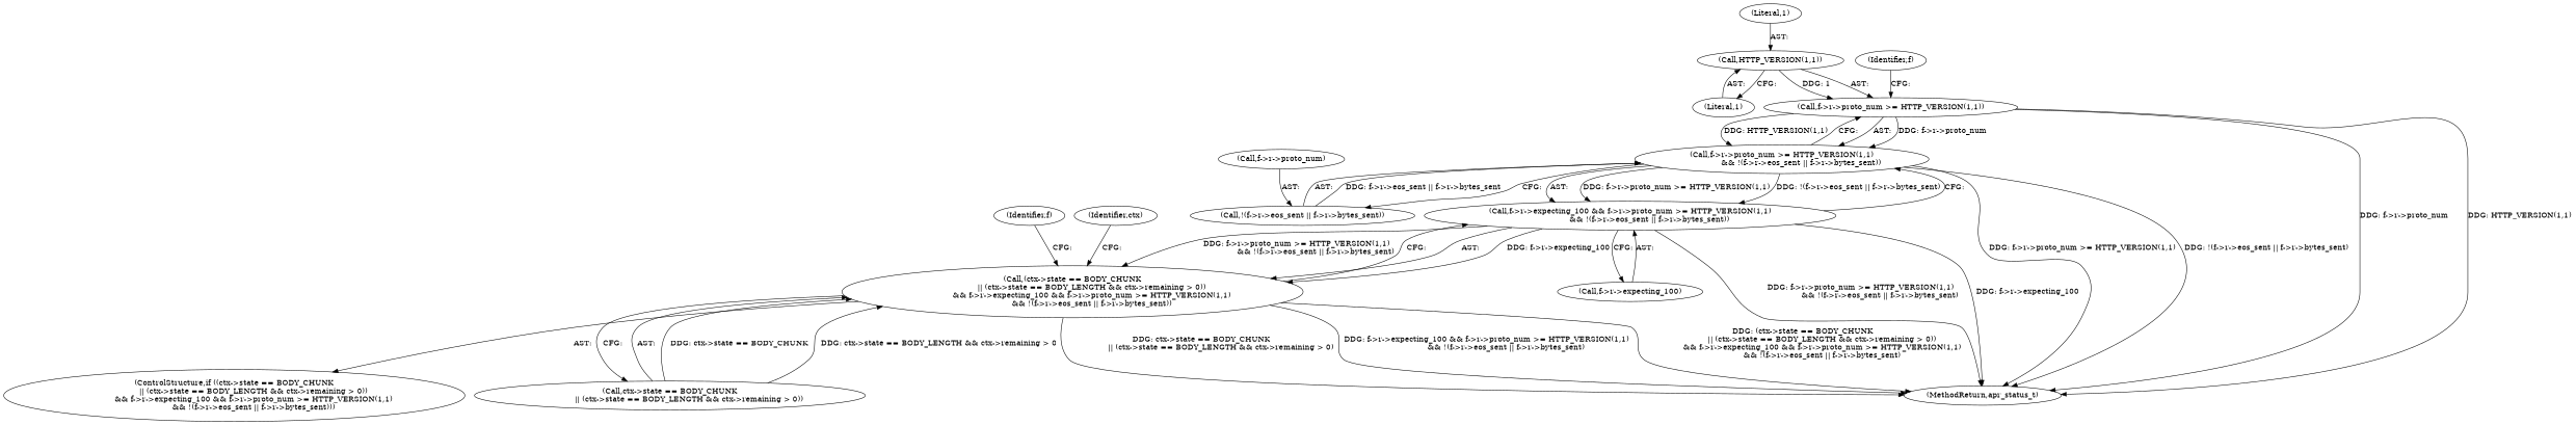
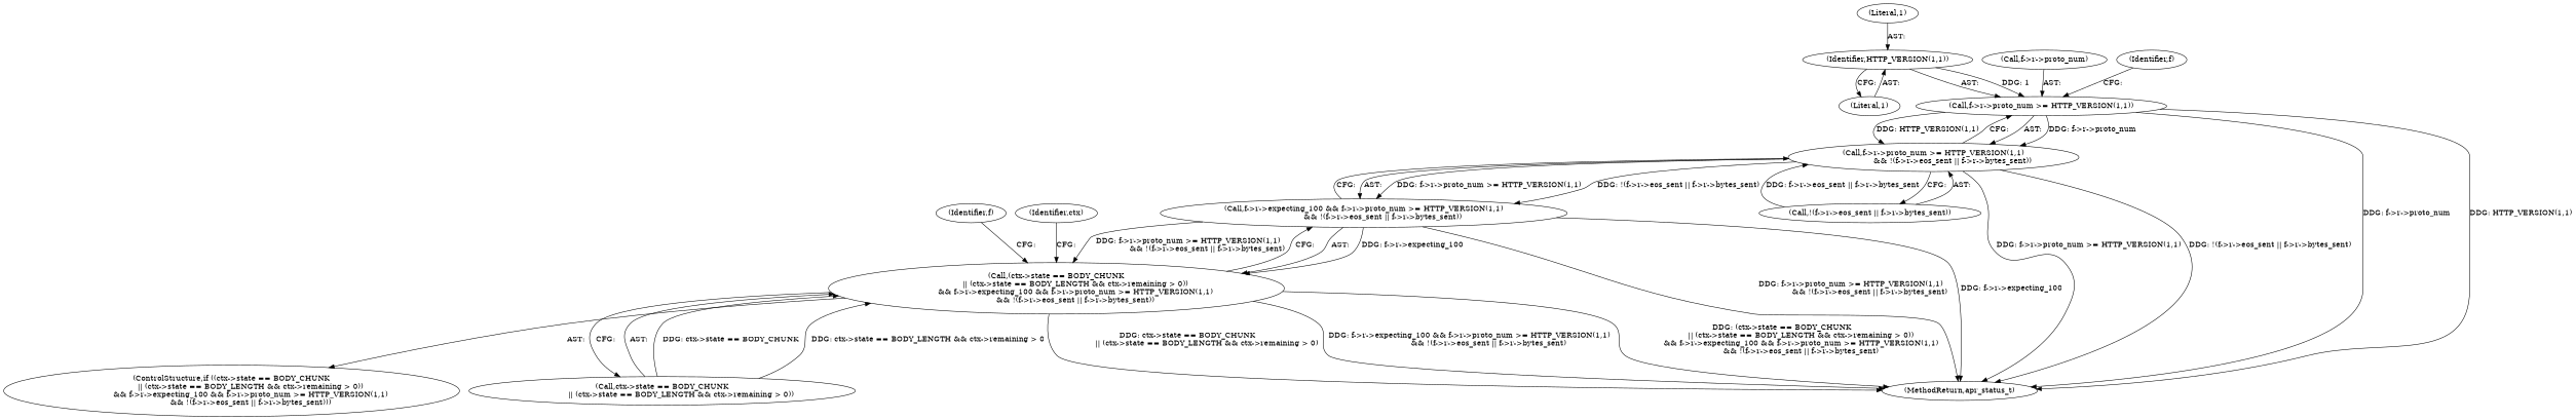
  digraph {
    n1 [label="(Call,f->r->proto_num >= HTTP_VERSION(1,1))"]
    n2 [label="(Call,f->r->proto_num >= HTTP_VERSION(1,1)\n                && !(f->r->eos_sent || f->r->bytes_sent))"]
    n3 [label="(MethodReturn,apr_status_t)"]
-   n4 [label="(Call,HTTP_VERSION(1,1))"]
+   n4 [label="(Identifier,HTTP_VERSION(1,1))"]
    n5 [label="(Literal,1)"]
    n6 [label="(Call,f->r->expecting_100 && f->r->proto_num >= HTTP_VERSION(1,1)\n                && !(f->r->eos_sent || f->r->bytes_sent))"]
    n7 [label="(Call,!(f->r->eos_sent || f->r->bytes_sent))"]
    n8 [label="(Call,(ctx->state == BODY_CHUNK\n                || (ctx->state == BODY_LENGTH && ctx->remaining > 0))\n                && f->r->expecting_100 && f->r->proto_num >= HTTP_VERSION(1,1)\n                && !(f->r->eos_sent || f->r->bytes_sent))"]
-   n9 [label="(Call,f->r->expecting_100)"]
    n10 [label="(ControlStructure,if ((ctx->state == BODY_CHUNK\n                || (ctx->state == BODY_LENGTH && ctx->remaining > 0))\n                && f->r->expecting_100 && f->r->proto_num >= HTTP_VERSION(1,1)\n                && !(f->r->eos_sent || f->r->bytes_sent)))"]
    n11 [label="(Call,ctx->state == BODY_CHUNK\n                || (ctx->state == BODY_LENGTH && ctx->remaining > 0))"]
    n12 [label="(Call,f->r->proto_num)"]
    n13 [label="(Literal,1)"]
    n14 [label="(Identifier,f)"]
    n15 [label="(Identifier,f)"]
    n16 [label="(Identifier,ctx)"]
    n1 -> n2 [label="AST: "]
    n1 -> n2 [label="DDG: f->r->proto_num"]
    n1 -> n2 [label="DDG: HTTP_VERSION(1,1)"]
    n1 -> n3 [label="DDG: f->r->proto_num"]
    n1 -> n3 [label="DDG: HTTP_VERSION(1,1)"]
    n2 -> n1 [label="CFG: "]
    n2 -> n3 [label="DDG: f->r->proto_num >= HTTP_VERSION(1,1)"]
    n2 -> n3 [label="DDG: !(f->r->eos_sent || f->r->bytes_sent)"]
    n2 -> n6 [label="AST: "]
    n2 -> n6 [label="DDG: f->r->proto_num >= HTTP_VERSION(1,1)"]
    n2 -> n6 [label="DDG: !(f->r->eos_sent || f->r->bytes_sent)"]
    n2 -> n7 [label="CFG: "]
    n4 -> n1 [label="AST: "]
    n4 -> n1 [label="DDG: 1"]
    n4 -> n5 [label="CFG: "]
    n5 -> n4 [label="AST: "]
    n6 -> n2 [label="CFG: "]
    n6 -> n3 [label="DDG: f->r->proto_num >= HTTP_VERSION(1,1)\n                && !(f->r->eos_sent || f->r->bytes_sent)"]
    n6 -> n3 [label="DDG: f->r->expecting_100"]
    n6 -> n8 [label="AST: "]
    n6 -> n8 [label="DDG: f->r->expecting_100"]
    n6 -> n8 [label="DDG: f->r->proto_num >= HTTP_VERSION(1,1)\n                && !(f->r->eos_sent || f->r->bytes_sent)"]
-   n6 -> n9 [label="CFG: "]
    n7 -> n2 [label="AST: "]
    n7 -> n2 [label="DDG: f->r->eos_sent || f->r->bytes_sent"]
    n8 -> n3 [label="DDG: (ctx->state == BODY_CHUNK\n                || (ctx->state == BODY_LENGTH && ctx->remaining > 0))\n                && f->r->expecting_100 && f->r->proto_num >= HTTP_VERSION(1,1)\n                && !(f->r->eos_sent || f->r->bytes_sent)"]
    n8 -> n3 [label="DDG: ctx->state == BODY_CHUNK\n                || (ctx->state == BODY_LENGTH && ctx->remaining > 0)"]
    n8 -> n3 [label="DDG: f->r->expecting_100 && f->r->proto_num >= HTTP_VERSION(1,1)\n                && !(f->r->eos_sent || f->r->bytes_sent)"]
    n8 -> n6 [label="CFG: "]
    n8 -> n10 [label="AST: "]
    n8 -> n11 [label="CFG: "]
-   n9 -> n6 [label="AST: "]
    n11 -> n8 [label="AST: "]
    n11 -> n8 [label="DDG: ctx->state == BODY_CHUNK"]
    n11 -> n8 [label="DDG: ctx->state == BODY_LENGTH && ctx->remaining > 0"]
-   n12 -> n7 [label="AST: "]
+   n12 -> n1 [label="AST: "]
    n13 -> n4 [label="AST: "]
    n14 -> n1 [label="CFG: "]
    n15 -> n8 [label="CFG: "]
    n16 -> n8 [label="CFG: "]
  }
